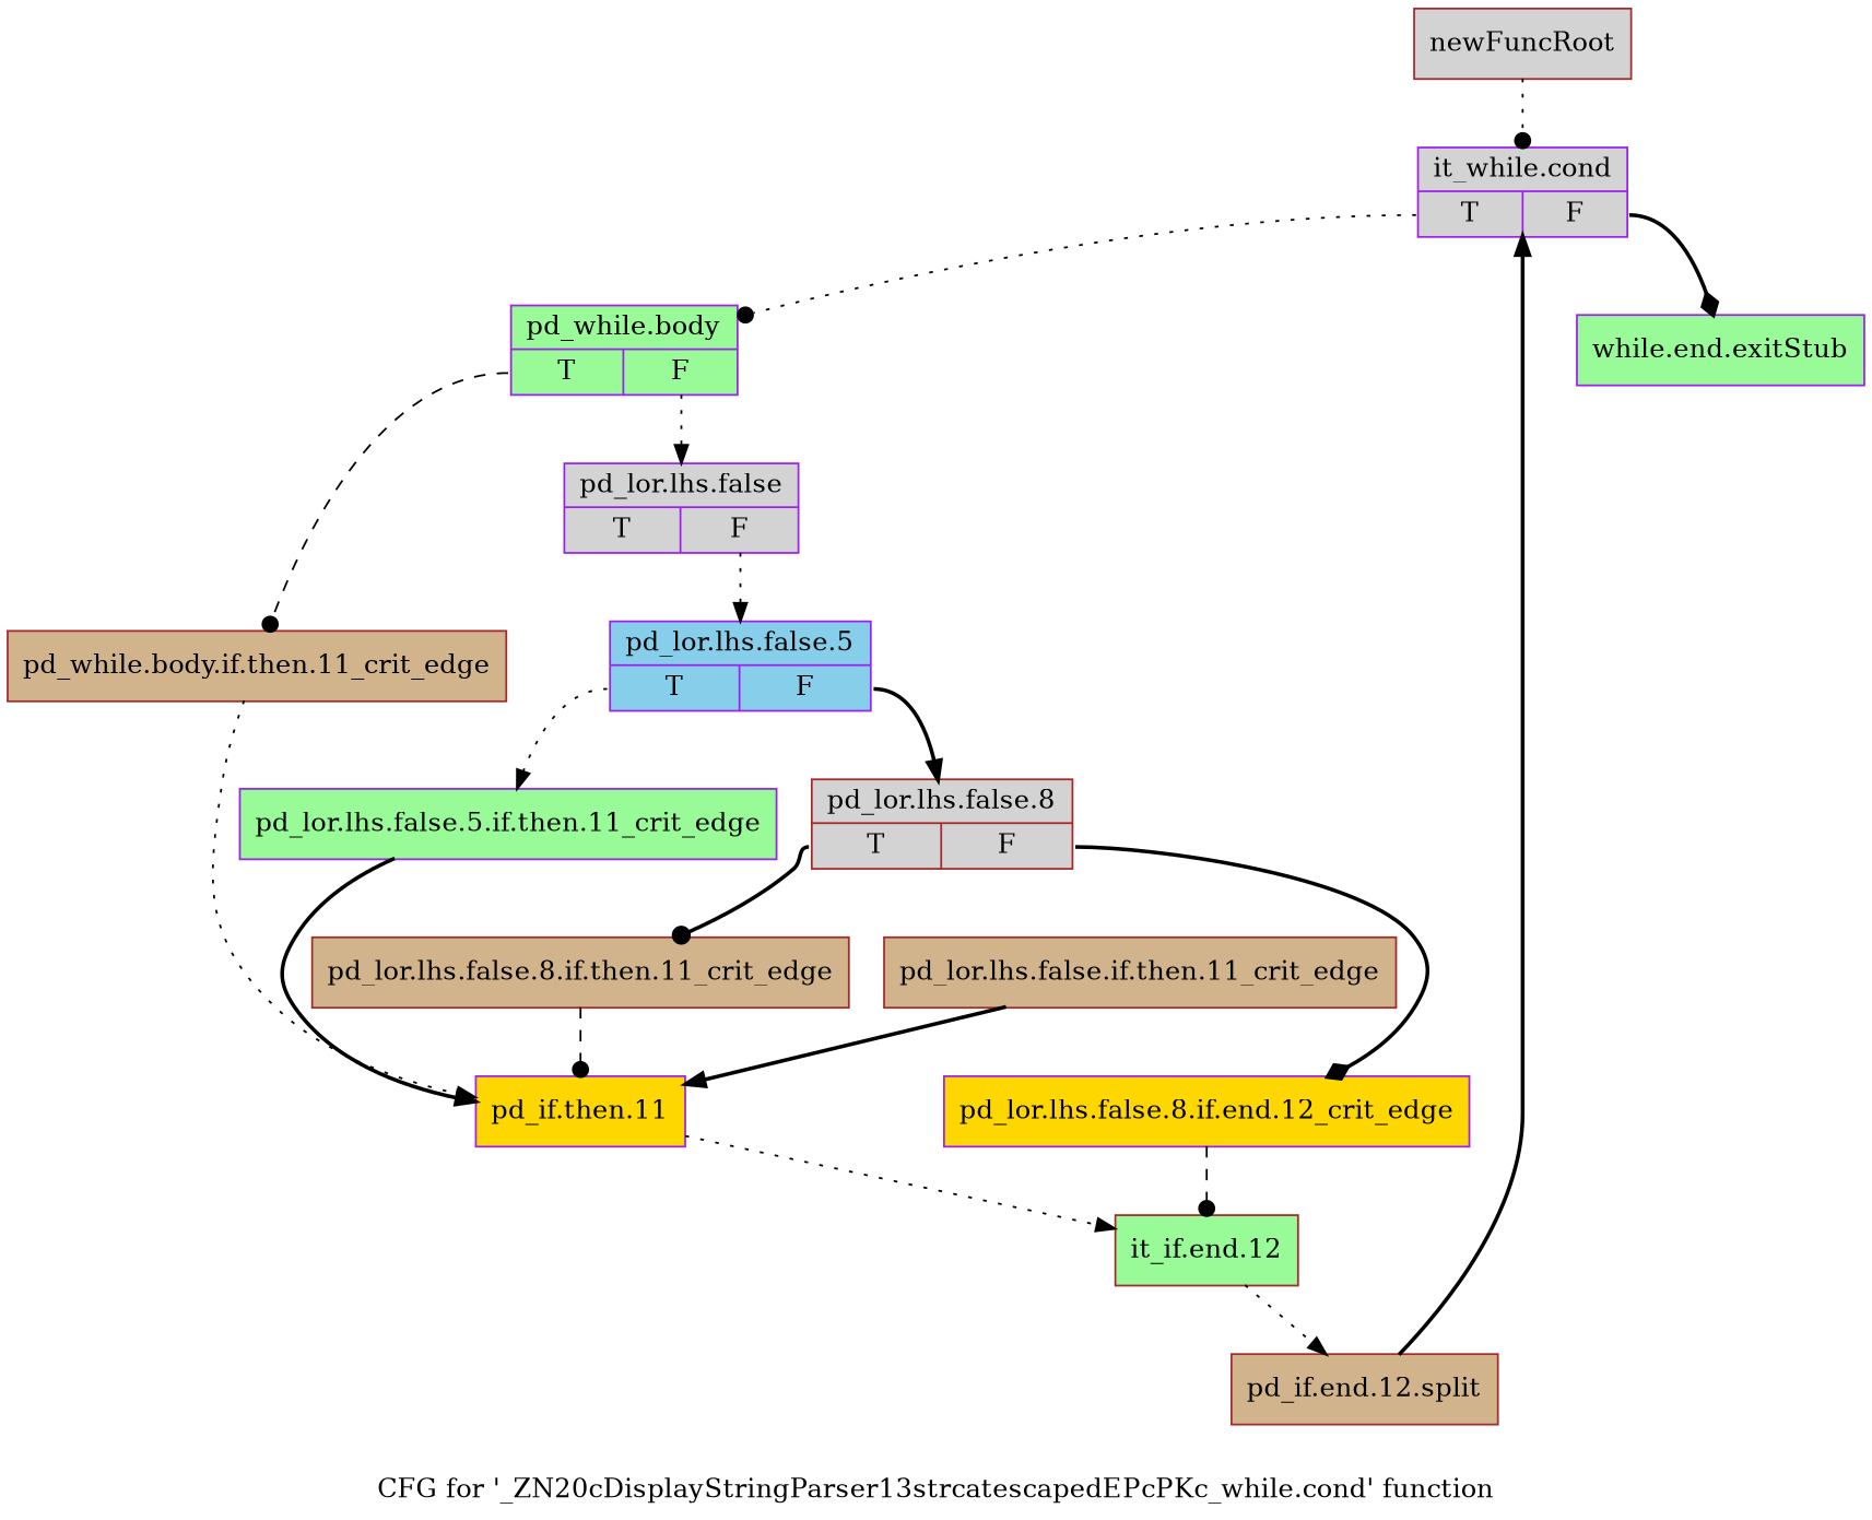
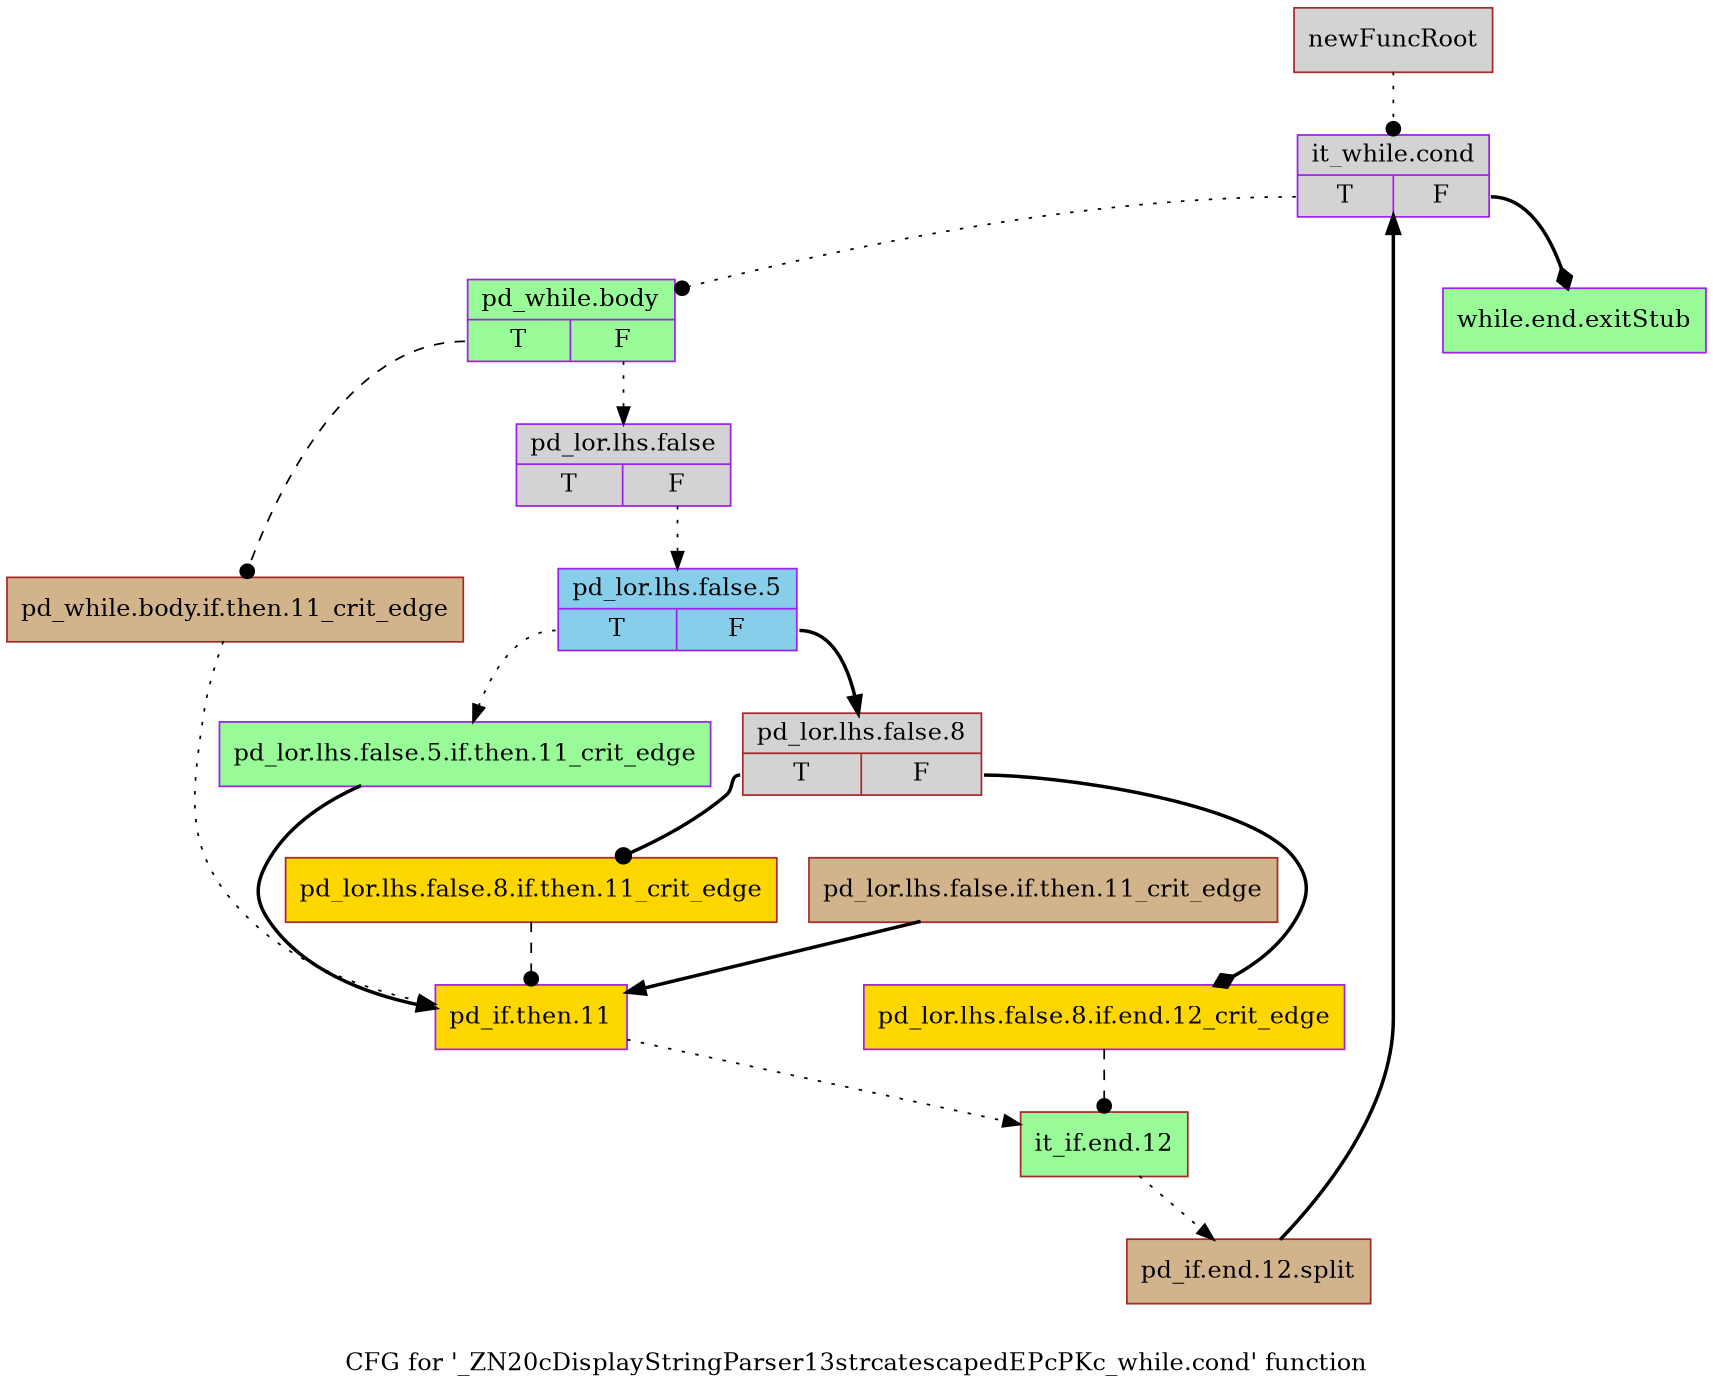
  digraph {
    label="CFG for '_ZN20cDisplayStringParser13strcatescapedEPcPKc_while.cond' function"
    node [color=purple fillcolor=lightgrey shape=record style=filled]
    edge [arrowhead=normal style=dotted]
    n1 [color=brown label="{newFuncRoot}"]
    n2 [label="{it_while.cond|{<s0>T|<s1>F}}"]
    n3 [fillcolor=palegreen label="{while.end.exitStub}"]
    n4 [fillcolor=palegreen label="{pd_while.body|{<s0>T|<s1>F}}"]
    n5 [color=brown fillcolor=tan label="{pd_while.body.if.then.11_crit_edge}"]
    n6 [label="{pd_lor.lhs.false|{<s0>T|<s1>F}}"]
    n7 [fillcolor=gold label="{pd_if.then.11}"]
    n8 [fillcolor=skyblue label="{pd_lor.lhs.false.5|{<s0>T|<s1>F}}"]
    n9 [color=brown fillcolor=palegreen label="{it_if.end.12}"]
    n10 [color=brown fillcolor=tan label="{pd_lor.lhs.false.if.then.11_crit_edge}"]
    n11 [fillcolor=palegreen label="{pd_lor.lhs.false.5.if.then.11_crit_edge}"]
    n12 [color=brown label="{pd_lor.lhs.false.8|{<s0>T|<s1>F}}"]
-   n13 [color=brown fillcolor=tan label="{pd_lor.lhs.false.8.if.then.11_crit_edge}"]
+   n13 [color=brown fillcolor=gold label="{pd_lor.lhs.false.8.if.then.11_crit_edge}"]
    n14 [fillcolor=gold label="{pd_lor.lhs.false.8.if.end.12_crit_edge}"]
    n15 [color=brown fillcolor=tan label="{pd_if.end.12.split}"]
    n1 -> n2 [arrowhead=dot]
    n2 -> n3 [arrowhead=diamond style=bold tailport=s1]
    n2 -> n4 [arrowhead=dot tailport=s0]
    n4 -> n5 [arrowhead=dot style=dashed tailport=s0]
    n4 -> n6 [tailport=s1]
    n5 -> n7
    n6 -> n8 [tailport=s1]
    n7 -> n9
    n8 -> n11 [tailport=s0]
    n8 -> n12 [style=bold tailport=s1]
    n9 -> n15
    n10 -> n7 [style=bold]
    n11 -> n7 [style=bold]
    n12 -> n13 [arrowhead=dot style=bold tailport=s0]
    n12 -> n14 [arrowhead=diamond style=bold tailport=s1]
    n13 -> n7 [arrowhead=dot style=dashed]
    n14 -> n9 [arrowhead=dot style=dashed]
    n15 -> n2 [style=bold]
  }
